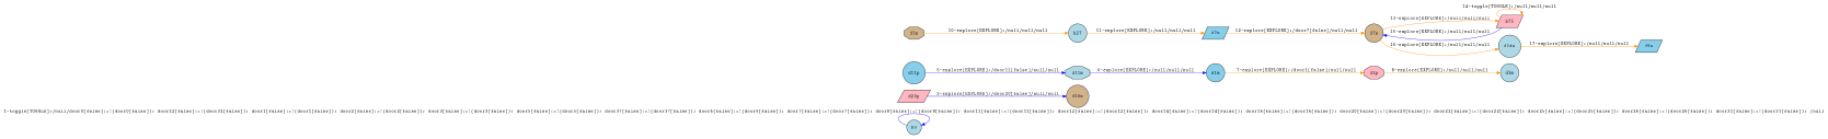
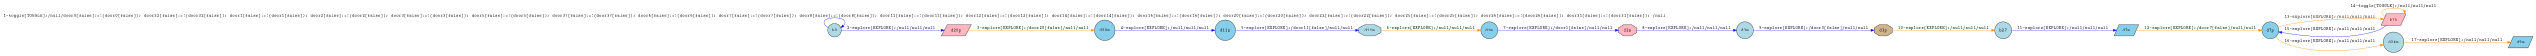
  digraph {
    fontname="Courier Prime"
    rankdir=LR
    node [fillcolor=lightblue fontname="Courier Prime" shape=circle style=filled]
    edge [color=darkorange fontname="Courier Prime"]
    b0
    d20p [fillcolor=lightpink shape=parallelogram]
-   d20m [fillcolor=tan]
+   d20m [fillcolor=skyblue]
    d11p [fillcolor=skyblue]
    d11m [shape=octagon]
    d1m [fillcolor=skyblue]
    n7 [fillcolor=lightpink label=d2p shape=octagon]
    d3m
    d3p [fillcolor=tan shape=octagon]
    b27
    d7m [fillcolor=skyblue shape=parallelogram]
-   d7p [fillcolor=tan]
+   d7p [fillcolor=skyblue]
    b75 [fillcolor=lightpink shape=parallelogram]
    d24m
    d9m [fillcolor=skyblue shape=parallelogram]
    b0 -> b0 [color=blue label="1-toggle[TOGGLE];/null/door0[false]:=!(door0[false]); door32[false]:=!(door32[false]); door1[false]:=!(door1[false]); door2[false]:=!(door2[false]); door3[false]:=!(door3[false]); door5[false]:=!(door5[false]); door37[false]:=!(door37[false]); door6[false]:=!(door6[false]); door7[false]:=!(door7[false]); door8[false]:=!(door8[false]); door11[false]:=!(door11[false]); door12[false]:=!(door12[false]); door14[false]:=!(door14[false]); door16[false]:=!(door16[false]); door20[false]:=!(door20[false]); door22[false]:=!(door22[false]); door25[false]:=!(door25[false]); door26[false]:=!(door26[false]); door31[false]:=!(door31[false]); /null"]
-   d20p -> d20m [color=blue label="3-explore[EXPLORE];/door20[false]/null/null"]
+   b0 -> d20p [color=blue label="2-explore[EXPLORE];/null/null/null"]
+   d20p -> d20m [label="3-explore[EXPLORE];/door20[false]/null/null"]
+   d20m -> d11p [color=blue label="4-explore[EXPLORE];/null/null/null"]
    d11p -> d11m [color=blue label="5-explore[EXPLORE];/door11[false]/null/null"]
-   d11m -> d1m [color=blue label="6-explore[EXPLORE];/null/null/null"]
-   d1m -> n7 [label="7-explore[EXPLORE];/door1[false]/null/null"]
-   n7 -> d3m [label="8-explore[EXPLORE];/null/null/null"]
+   d11m -> d1m [label="6-explore[EXPLORE];/null/null/null"]
+   d1m -> n7 [color=blue label="7-explore[EXPLORE];/door1[false]/null/null"]
+   n7 -> d3m [color=blue label="8-explore[EXPLORE];/null/null/null"]
+   d3m -> d3p [color=blue label="9-explore[EXPLORE];/door3[false]/null/null"]
    d3p -> b27 [label="10-explore[EXPLORE];/null/null/null"]
-   b27 -> d7m [label="11-explore[EXPLORE];/null/null/null"]
+   b27 -> d7m [color=blue label="11-explore[EXPLORE];/null/null/null"]
    d7m -> d7p [label="12-explore[EXPLORE];/door7[false]/null/null"]
    d7p -> b75 [label="13-explore[EXPLORE];/null/null/null"]
    d7p -> d24m [label="16-explore[EXPLORE];/null/null/null"]
    b75 -> d7p [color=blue label="15-explore[EXPLORE];/null/null/null"]
    b75 -> b75 [label="14-toggle[TOGGLE];/null/null/null"]
    d24m -> d9m [label="17-explore[EXPLORE];/null/null/null"]
  }
